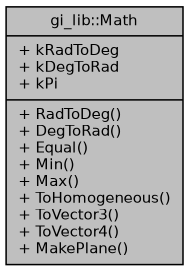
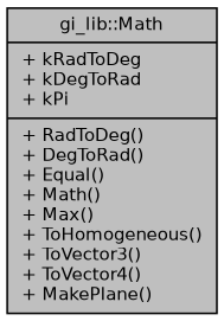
  digraph {
-   n1 [color=black fillcolor=grey75 fontcolor=black fontname=Helvetica fontsize=10 height=0.2 label="{gi_lib::Math\n|+ kRadToDeg\l+ kDegToRad\l+ kPi\l|+ RadToDeg()\l+ DegToRad()\l+ Equal()\l+ Min()\l+ Max()\l+ ToHomogeneous()\l+ ToVector3()\l+ ToVector4()\l+ MakePlane()\l}" shape=record style=filled width=0.4]
+   n1 [color=black fillcolor=grey75 fontcolor=black fontname=Helvetica fontsize=10 height=0.2 label="{gi_lib::Math\n|+ kRadToDeg\l+ kDegToRad\l+ kPi\l|+ RadToDeg()\l+ DegToRad()\l+ Equal()\l+ Math()\l+ Max()\l+ ToHomogeneous()\l+ ToVector3()\l+ ToVector4()\l+ MakePlane()\l}" shape=record style=filled width=0.4]
  }
